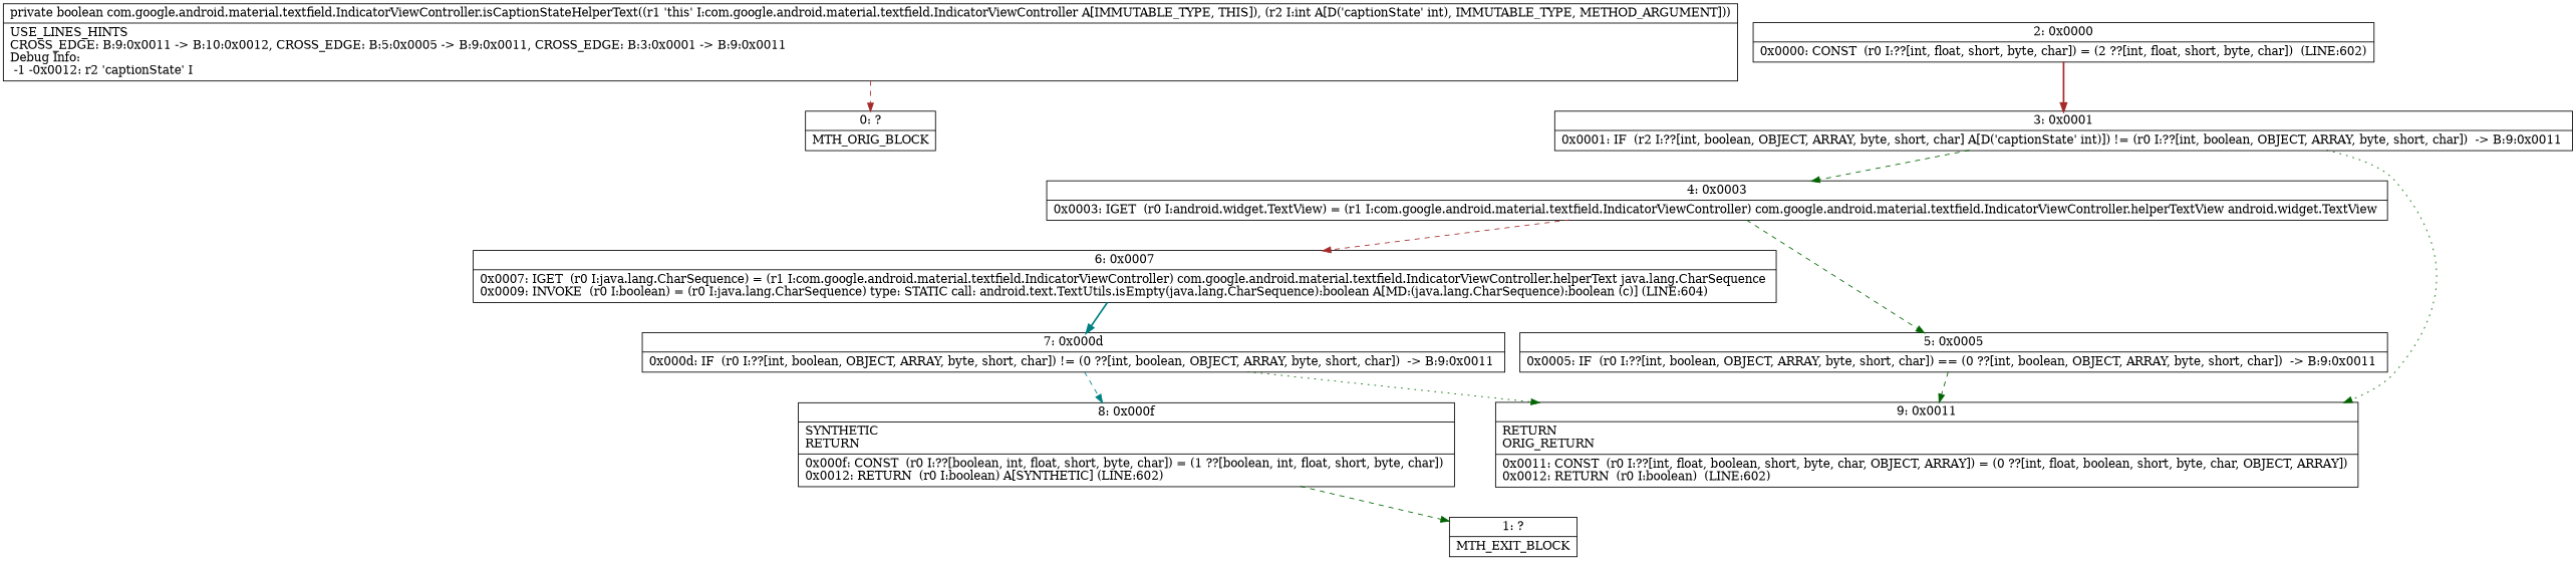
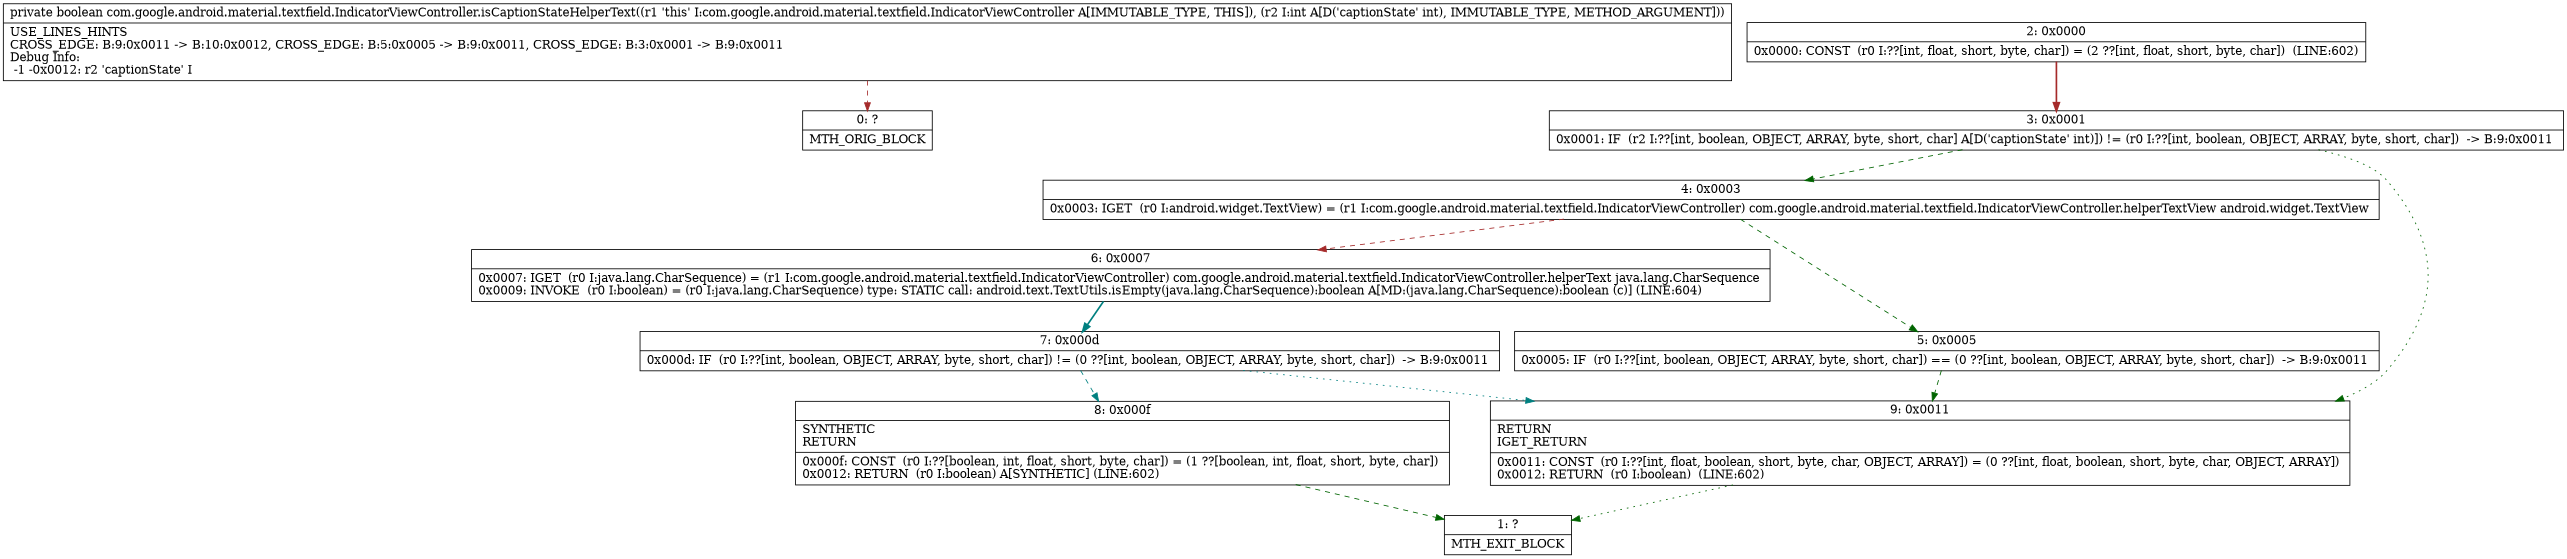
  digraph {
    node [shape=record]
    edge [color=darkgreen style=dashed]
    n1 [label="{0\:\ ?|MTH_ORIG_BLOCK\l}"]
    n2 [label="{2\:\ 0x0000|0x0000: CONST  (r0 I:??[int, float, short, byte, char]) = (2 ??[int, float, short, byte, char])  (LINE:602)\l}"]
    n3 [label="{3\:\ 0x0001|0x0001: IF  (r2 I:??[int, boolean, OBJECT, ARRAY, byte, short, char] A[D('captionState' int)]) != (r0 I:??[int, boolean, OBJECT, ARRAY, byte, short, char])  \-\> B:9:0x0011 \l}"]
    n4 [label="{4\:\ 0x0003|0x0003: IGET  (r0 I:android.widget.TextView) = (r1 I:com.google.android.material.textfield.IndicatorViewController) com.google.android.material.textfield.IndicatorViewController.helperTextView android.widget.TextView \l}"]
-   n5 [label="{9\:\ 0x0011|RETURN\lORIG_RETURN\l|0x0011: CONST  (r0 I:??[int, float, boolean, short, byte, char, OBJECT, ARRAY]) = (0 ??[int, float, boolean, short, byte, char, OBJECT, ARRAY]) \l0x0012: RETURN  (r0 I:boolean)  (LINE:602)\l}"]
+   n5 [label="{9\:\ 0x0011|RETURN\lIGET_RETURN\l|0x0011: CONST  (r0 I:??[int, float, boolean, short, byte, char, OBJECT, ARRAY]) = (0 ??[int, float, boolean, short, byte, char, OBJECT, ARRAY]) \l0x0012: RETURN  (r0 I:boolean)  (LINE:602)\l}"]
    n6 [label="{5\:\ 0x0005|0x0005: IF  (r0 I:??[int, boolean, OBJECT, ARRAY, byte, short, char]) == (0 ??[int, boolean, OBJECT, ARRAY, byte, short, char])  \-\> B:9:0x0011 \l}"]
    n7 [label="{6\:\ 0x0007|0x0007: IGET  (r0 I:java.lang.CharSequence) = (r1 I:com.google.android.material.textfield.IndicatorViewController) com.google.android.material.textfield.IndicatorViewController.helperText java.lang.CharSequence \l0x0009: INVOKE  (r0 I:boolean) = (r0 I:java.lang.CharSequence) type: STATIC call: android.text.TextUtils.isEmpty(java.lang.CharSequence):boolean A[MD:(java.lang.CharSequence):boolean (c)] (LINE:604)\l}"]
    n8 [label="{1\:\ ?|MTH_EXIT_BLOCK\l}"]
    n9 [label="{7\:\ 0x000d|0x000d: IF  (r0 I:??[int, boolean, OBJECT, ARRAY, byte, short, char]) != (0 ??[int, boolean, OBJECT, ARRAY, byte, short, char])  \-\> B:9:0x0011 \l}"]
    n10 [label="{8\:\ 0x000f|SYNTHETIC\lRETURN\l|0x000f: CONST  (r0 I:??[boolean, int, float, short, byte, char]) = (1 ??[boolean, int, float, short, byte, char]) \l0x0012: RETURN  (r0 I:boolean) A[SYNTHETIC] (LINE:602)\l}"]
    n11 [label="{private boolean com.google.android.material.textfield.IndicatorViewController.isCaptionStateHelperText((r1 'this' I:com.google.android.material.textfield.IndicatorViewController A[IMMUTABLE_TYPE, THIS]), (r2 I:int A[D('captionState' int), IMMUTABLE_TYPE, METHOD_ARGUMENT]))  | USE_LINES_HINTS\lCROSS_EDGE: B:9:0x0011 \-\> B:10:0x0012, CROSS_EDGE: B:5:0x0005 \-\> B:9:0x0011, CROSS_EDGE: B:3:0x0001 \-\> B:9:0x0011\lDebug Info:\l  \-1 \-0x0012: r2 'captionState' I\l}"]
    n2 -> n3 [color=brown style=bold]
    n3 -> n4
    n3 -> n5 [style=dotted]
    n4 -> n6
    n4 -> n7 [color=brown]
+   n5 -> n8 [style=dotted]
    n6 -> n5
    n7 -> n9 [color=teal style=bold]
-   n9 -> n5 [style=dotted]
+   n9 -> n5 [color=teal style=dotted]
    n9 -> n10 [color=teal]
    n10 -> n8
    n11 -> n1 [color=brown]
  }
